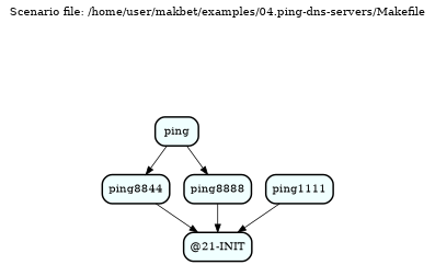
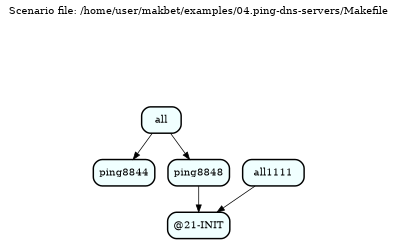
  digraph {
    label="Scenario file: /home/user/makbet/examples/04.ping-dns-servers/Makefile\n\n\n\n"
    labelloc=t
    node [fillcolor=azure shape=box style="rounded, bold, filled"]
-   all [label=ping]
+   all
    ping8844
-   ping8888
+   ping8888 [label=ping8848]
    n4 [label="@21-INIT"]
-   ping1111
+   ping1111 [label=all1111]
    all -> ping8844
    all -> ping8888
-   ping8844 -> n4
    ping8888 -> n4
    ping1111 -> n4
  }
